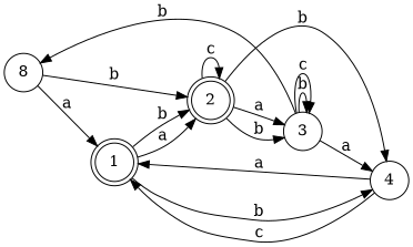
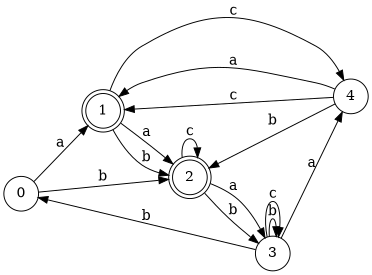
  digraph {
    rankdir=LR
    node [color=black fillcolor=white shape=circle style=filled]
-   n1 [label=8]
+   n1 [label=0]
    n2 [label=1 shape=doublecircle style="rounded,filled"]
    n3 [label=2 shape=doublecircle style="rounded,filled"]
    n4 [label=4]
    n5 [label=3]
    n1 -> n2 [label=a]
    n1 -> n3 [label=b]
    n2 -> n3 [label=a]
    n2 -> n3 [label=b]
-   n2 -> n4 [label=b]
+   n2 -> n4 [label=c]
    n3 -> n3 [label=c]
    n3 -> n5 [label=a]
    n3 -> n5 [label=b]
    n4 -> n2 [label=a]
    n4 -> n2 [label=c]
-   n3 -> n4 [label=b]
+   n4 -> n3 [label=b]
    n5 -> n1 [label=b]
    n5 -> n4 [label=a]
    n5 -> n5 [label=b]
    n5 -> n5 [label=c]
  }
